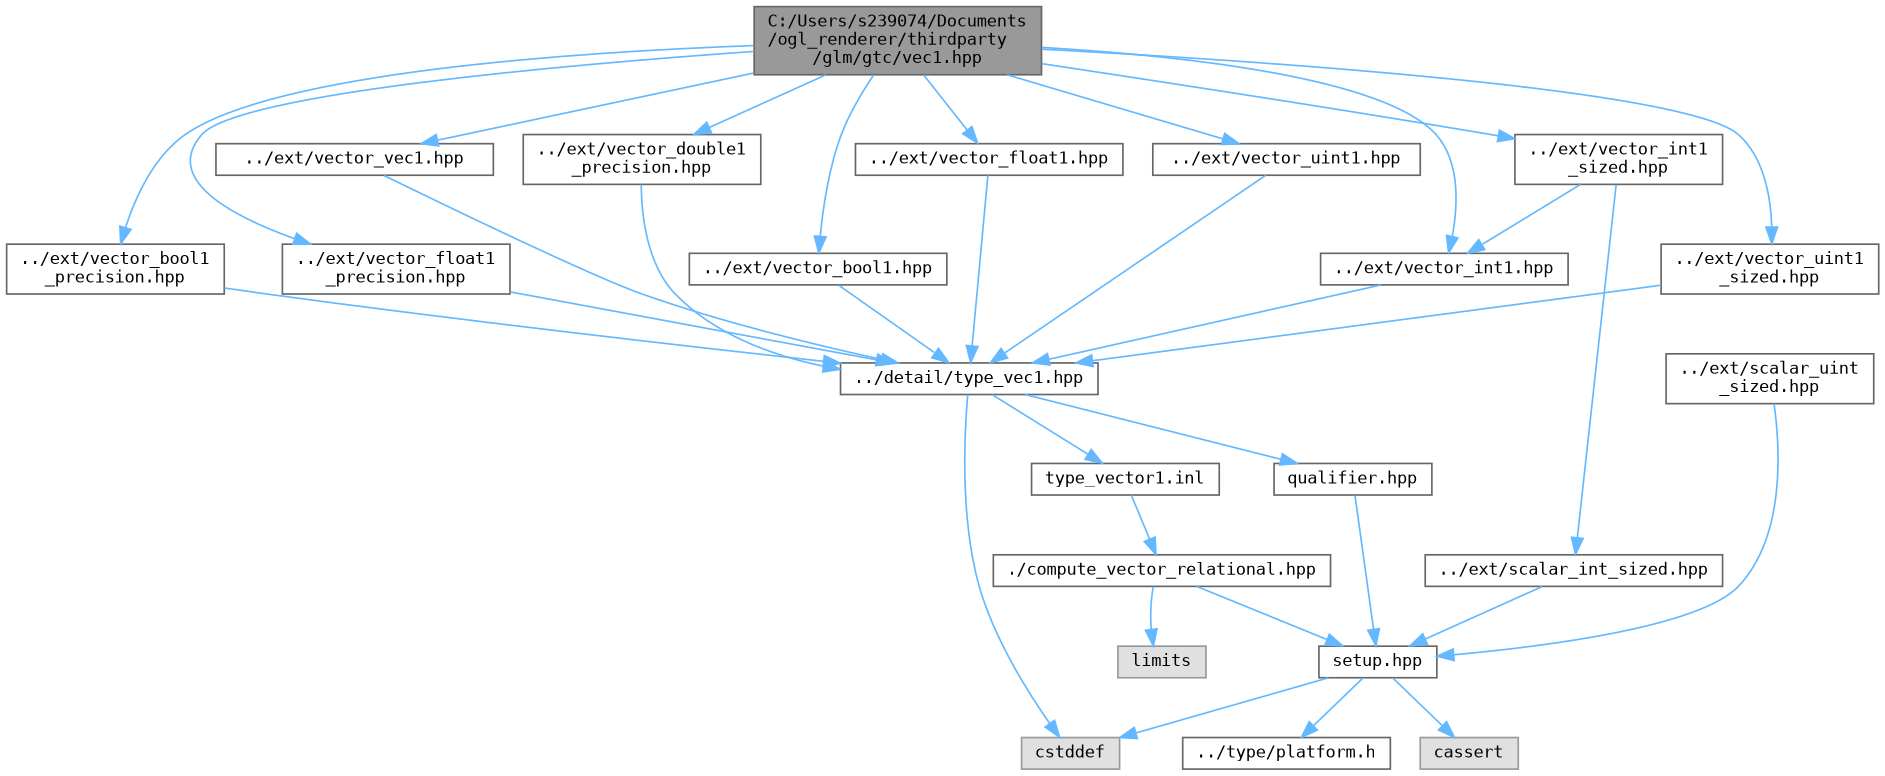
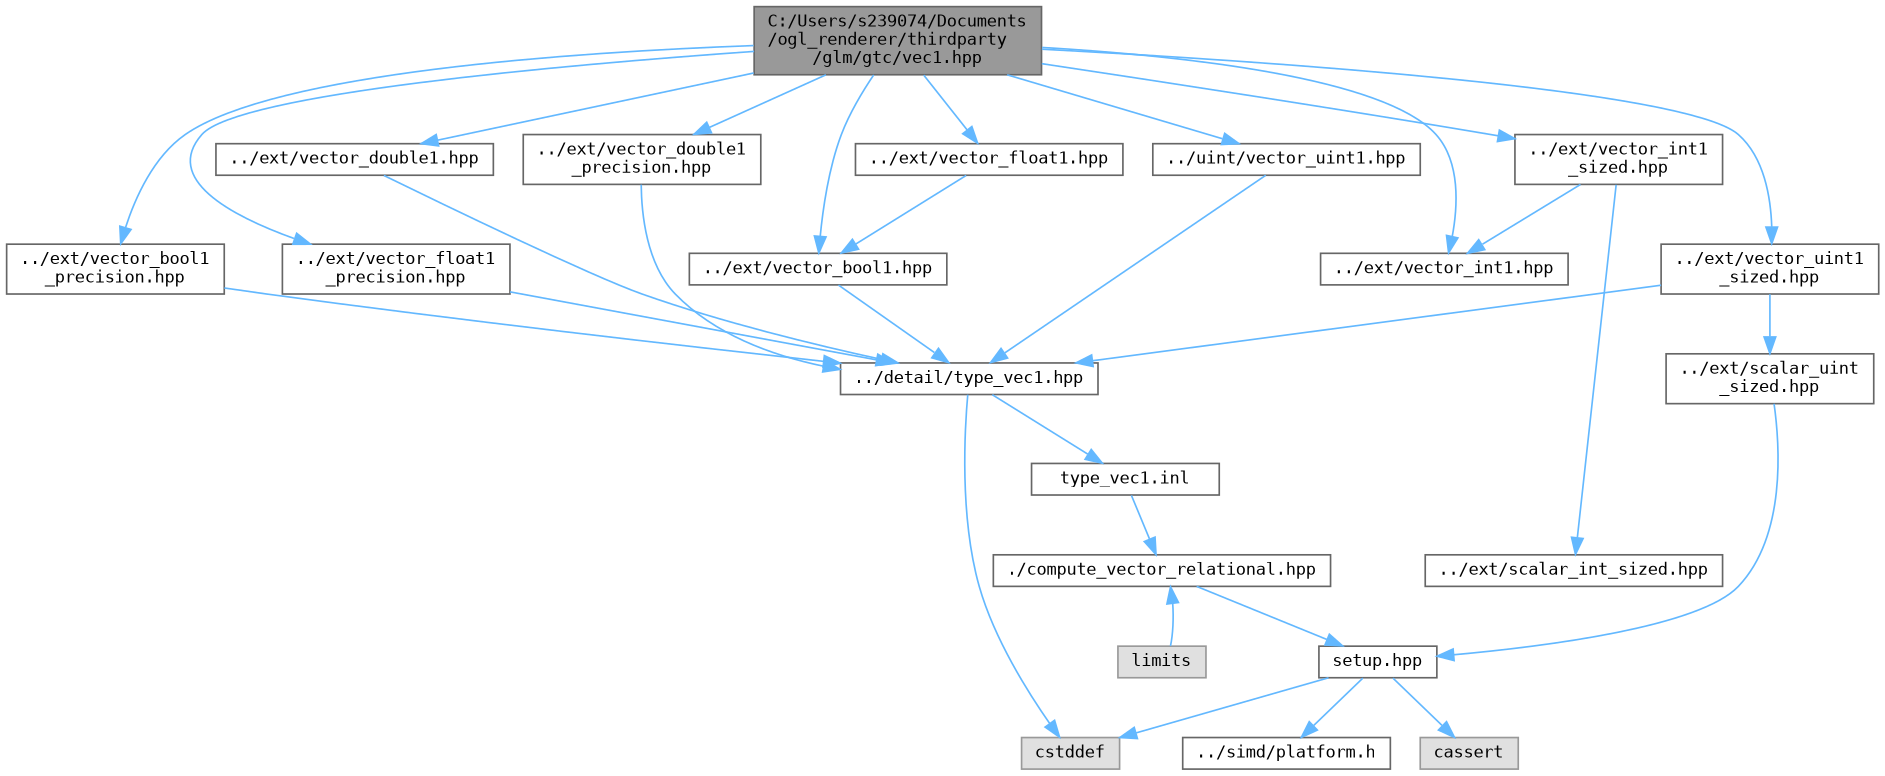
  digraph {
    node [color=grey40 fillcolor=white fontname=Terminal fontsize=10 shape=box style=filled]
    edge [color=steelblue1 fontname=Terminal fontsize=10 labelfontname=Helvetica labelfontsize=10 style=solid]
    n1 [color=gray40 fillcolor=grey60 fontcolor=black height=0.2 label="C:/Users/s239074/Documents\l/ogl_renderer/thirdparty\l/glm/gtc/vec1.hpp" width=0.4]
    n2 [height=0.2 label="../ext/vector_bool1.hpp" width=0.4]
    n3 [height=0.2 label="../ext/vector_bool1\l_precision.hpp" width=0.4]
    n4 [height=0.2 label="../ext/vector_float1.hpp" width=0.4]
    n5 [height=0.2 label="../ext/vector_float1\l_precision.hpp" width=0.4]
-   n6 [height=0.2 label="../ext/vector_vec1.hpp" width=0.4]
+   n6 [height=0.2 label="../ext/vector_double1.hpp" width=0.4]
    n7 [height=0.2 label="../ext/vector_double1\l_precision.hpp" width=0.4]
    n8 [height=0.2 label="../ext/vector_int1.hpp" width=0.4]
    n9 [height=0.2 label="../ext/vector_int1\l_sized.hpp" width=0.4]
-   n10 [height=0.2 label="../ext/vector_uint1.hpp" width=0.4]
+   n10 [height=0.2 label="../uint/vector_uint1.hpp" width=0.4]
    n11 [height=0.2 label="../ext/vector_uint1\l_sized.hpp" width=0.4]
    n12 [height=0.2 label="../detail/type_vec1.hpp" width=0.4]
    n13 [height=0.2 label="../ext/scalar_int_sized.hpp" width=0.4]
    n14 [height=0.2 label="../ext/scalar_uint\l_sized.hpp" width=0.4]
-   n15 [height=0.2 label="qualifier.hpp" width=0.4]
    n16 [color=grey60 fillcolor="#E0E0E0" height=0.2 label=cstddef width=0.4]
-   n17 [height=0.2 label="type_vector1.inl" width=0.4]
+   n17 [height=0.2 label="type_vec1.inl" width=0.4]
    n18 [height=0.2 label="setup.hpp" width=0.4]
    n19 [height=0.2 label="./compute_vector_relational.hpp" width=0.4]
    n20 [color=grey60 fillcolor="#E0E0E0" height=0.2 label=cassert width=0.4]
-   n21 [height=0.2 label="../type/platform.h" width=0.4]
+   n21 [height=0.2 label="../simd/platform.h" width=0.4]
    n22 [color=grey60 fillcolor="#E0E0E0" height=0.2 label=limits width=0.4]
    n1 -> n2
    n1 -> n3
    n1 -> n4
    n1 -> n5
    n1 -> n6
    n1 -> n7
    n1 -> n8
    n1 -> n9
    n1 -> n10
    n1 -> n11
    n2 -> n12
    n3 -> n12
-   n4 -> n12
+   n4 -> n2
    n5 -> n12
    n6 -> n12
    n7 -> n12
-   n8 -> n12
    n9 -> n8
    n9 -> n13
    n10 -> n12
    n11 -> n12
-   n12 -> n15
+   n11 -> n14
    n12 -> n16
    n12 -> n17
-   n13 -> n18
    n14 -> n18
-   n15 -> n18
    n17 -> n19
    n18 -> n16
    n18 -> n20
    n18 -> n21
    n19 -> n18
-   n19 -> n22
+   n22 -> n19
  }
